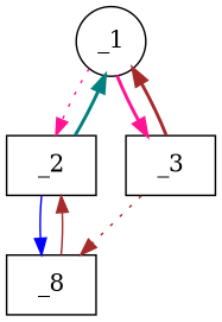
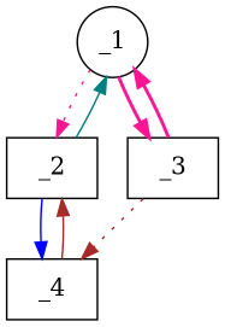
  digraph {
    node [shape=box x=77.000000]
    edge [color=deeppink style=bold]
    _1 [shape=circle y=117.000000]
    _2 [y=121.000000]
    _3 [x=79.000000 y=107.000000]
-   _4 [x=87.000000 y=119.000000 label=_8]
+   _4 [x=87.000000 y=119.000000]
    _1 -> _2 [angle=1.570796 orient=1.000000 style=dotted]
    _1 -> _3 [angle=-1.373401 orient=-0.980581]
-   _2 -> _1 [angle=-1.570796 color=teal orient=-1.000000]
+   _2 -> _1 [angle=-1.570796 color=teal orient=-1.000000 style=solid]
    _2 -> _4 [angle=-0.197396 color=blue orient=-0.196116 style=solid]
-   _3 -> _1 [angle=1.768192 color=brown orient=0.980581]
+   _3 -> _1 [angle=1.768192 orient=0.980581]
    _3 -> _4 [angle=0.982794 color=brown orient=0.832050 style=dotted]
    _4 -> _2 [angle=2.944197 color=brown orient=0.196116 style=solid]
  }
